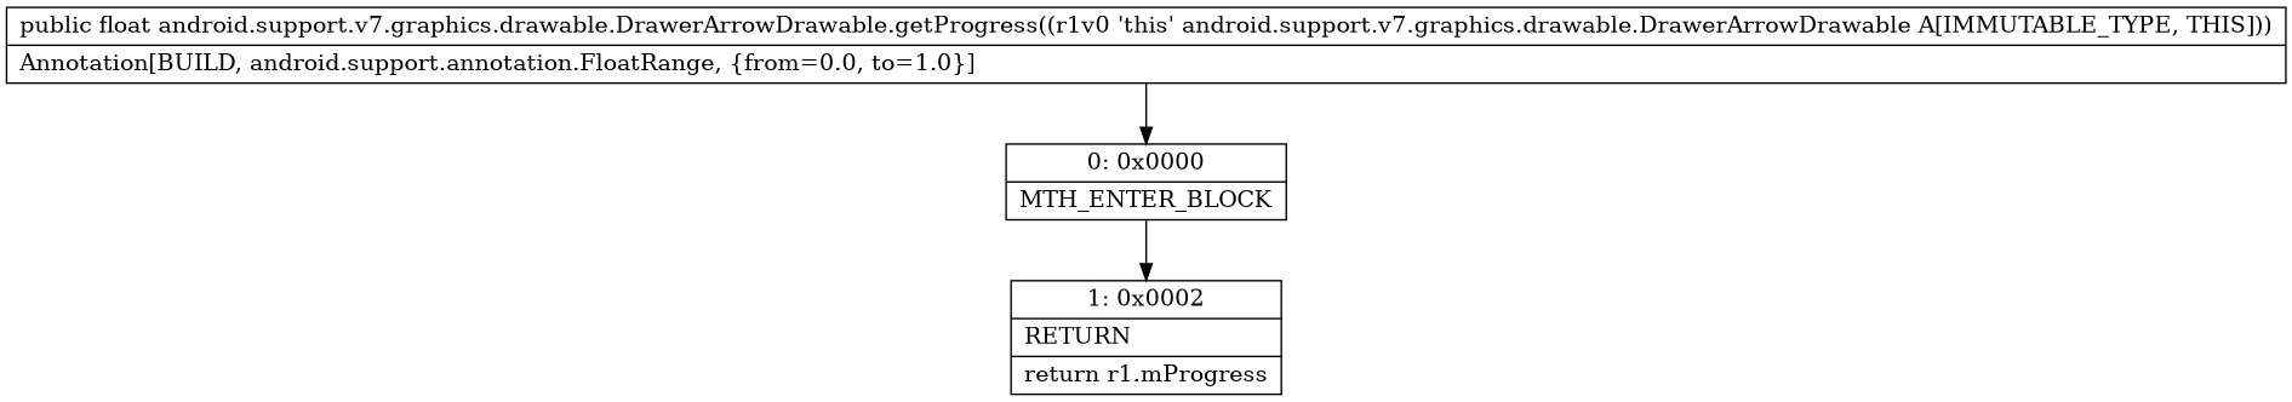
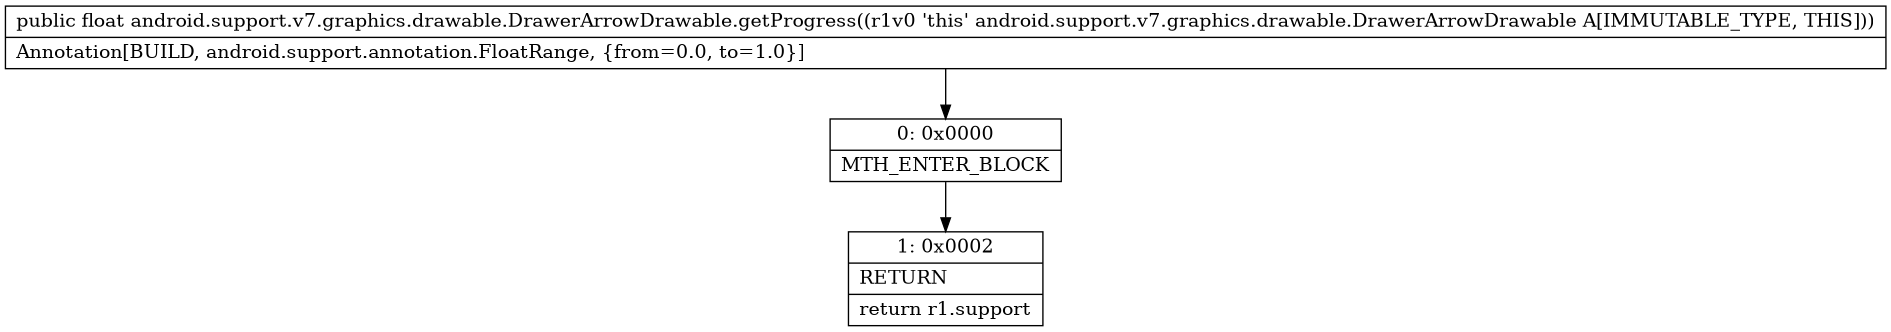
  digraph {
    node [shape=record]
    n1 [label="{0\:\ 0x0000|MTH_ENTER_BLOCK\l}"]
-   n2 [label="{1\:\ 0x0002|RETURN\l|return r1.mProgress\l}"]
+   n2 [label="{1\:\ 0x0002|RETURN\l|return r1.support\l}"]
    n3 [label="{public float android.support.v7.graphics.drawable.DrawerArrowDrawable.getProgress((r1v0 'this' android.support.v7.graphics.drawable.DrawerArrowDrawable A[IMMUTABLE_TYPE, THIS]))  | Annotation[BUILD, android.support.annotation.FloatRange, \{from=0.0, to=1.0\}]\l}"]
    n1 -> n2
    n3 -> n1
  }
